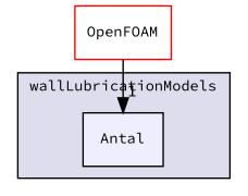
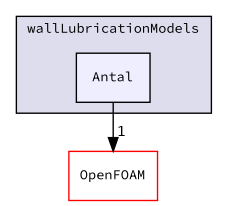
  digraph {
    compound=true
    fontname="Source Code Pro"
    node [fontname="Source Code Pro" fontsize=10 shape=box]
    n1 [fillcolor="#eeeeff" label=Antal pencolor=black style=filled]
    n2 [color=red label=OpenFOAM]
    subgraph cluster_1 {
      bgcolor="#ddddee"
      fontsize=10
      label=wallLubricationModels
      pencolor=black
      n1
    }
-   n2 -> n1 [headlabel=1 labeldistance=1.5 labelfontname=Helvetica labelfontsize=10 fontname="Source Code Pro"]
+   n1 -> n2 [headlabel=1 labeldistance=1.5 labelfontname=Helvetica labelfontsize=10 fontname="Source Code Pro"]
  }
